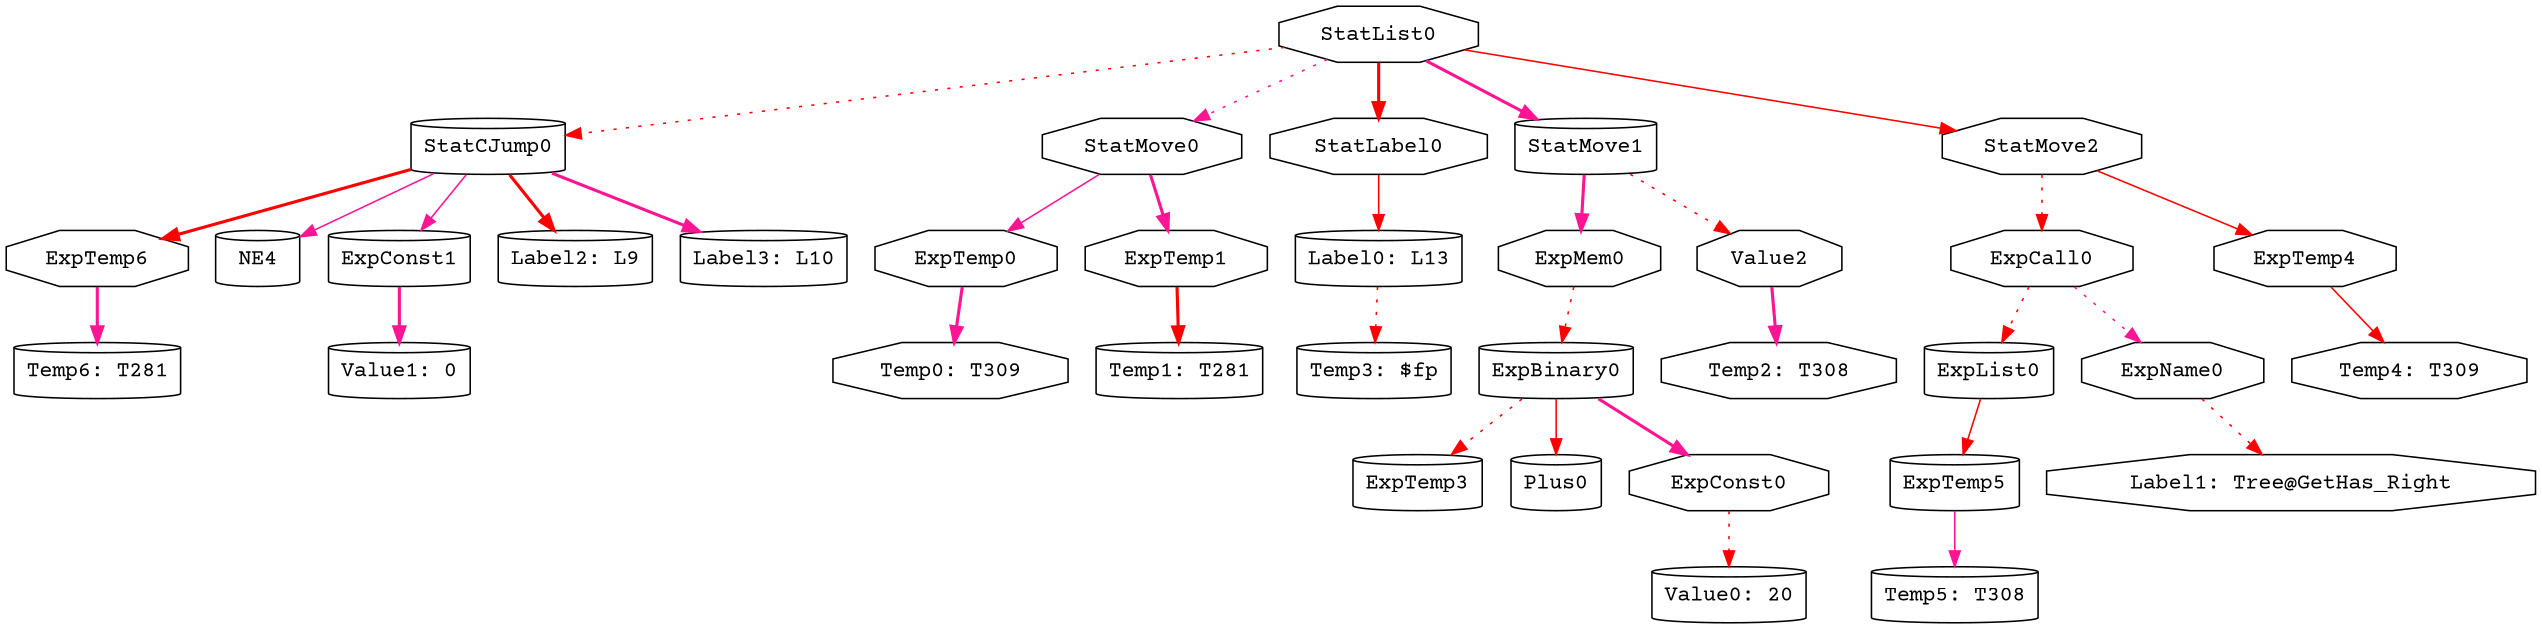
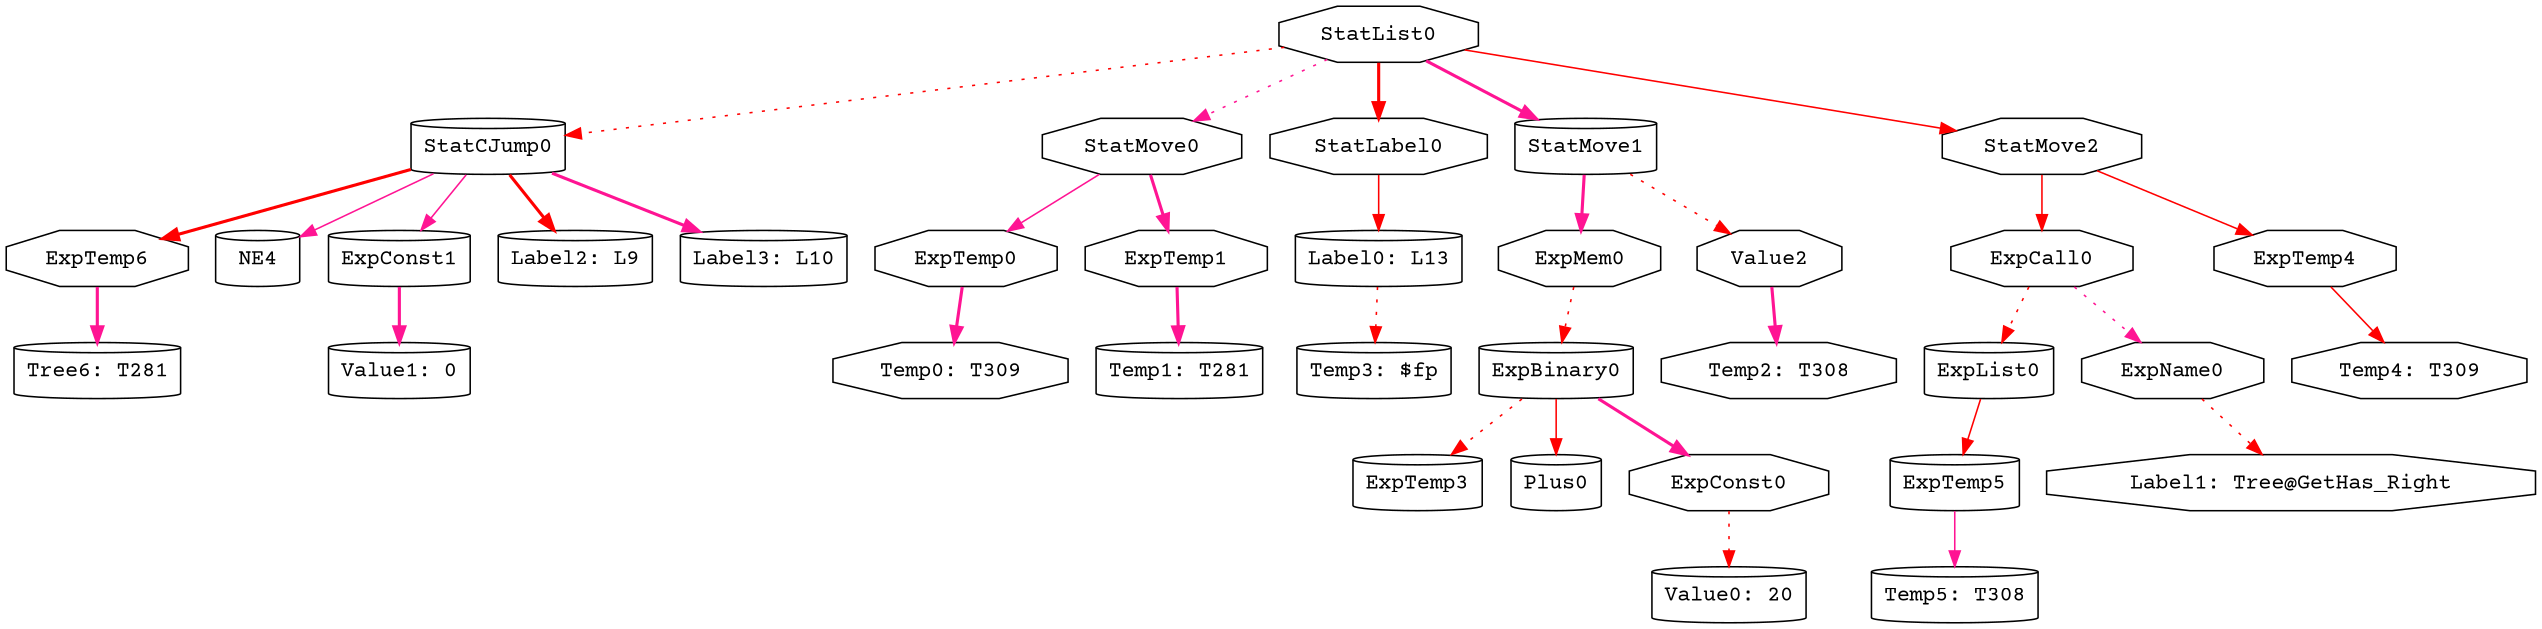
  digraph {
    fontname="Courier Prime"
    ordering=out
    node [fontname="Courier Prime" shape=cylinder]
    edge [color=red fontname="Courier Prime" style=bold]
    ExpTemp6 [shape=octagon]
-   "Temp6: T281"
+   "Temp6: T281" [label="Tree6: T281"]
    StatCJump0
    n4 [label=NE4]
    ExpConst1
    "Label2: L9"
    "Label3: L10"
    "Value1: 0"
    ExpList0
    ExpTemp5
    "Temp5: T308"
    ExpName0 [shape=octagon]
    "Label1: Tree@GetHas_Right" [shape=octagon]
    ExpCall0 [shape=octagon]
    ExpTemp4 [shape=octagon]
    "Temp4: T309" [shape=octagon]
    ExpMem0 [shape=octagon]
    ExpBinary0
    ExpTemp3
    Plus0
    ExpConst0 [shape=octagon]
    "Value0: 20"
    StatMove0 [shape=octagon]
    ExpTemp0 [shape=octagon]
    ExpTemp1 [shape=octagon]
    "Temp0: T309" [shape=octagon]
    "Temp1: T281"
    StatList0 [shape=octagon]
    StatLabel0 [shape=octagon]
    StatMove1
    StatMove2 [shape=octagon]
    "Label0: L13"
    n33 [label=Value2 shape=octagon]
    "Temp3: $fp"
    "Temp2: T308" [shape=octagon]
    ExpTemp6 -> "Temp6: T281" [color=deeppink]
    StatCJump0 -> ExpTemp6
    StatCJump0 -> n4 [color=deeppink style=solid]
    StatCJump0 -> ExpConst1 [color=deeppink style=solid]
    StatCJump0 -> "Label2: L9"
    StatCJump0 -> "Label3: L10" [color=deeppink]
    ExpConst1 -> "Value1: 0" [color=deeppink]
    ExpList0 -> ExpTemp5 [style=solid]
    ExpTemp5 -> "Temp5: T308" [color=deeppink style=solid]
    ExpName0 -> "Label1: Tree@GetHas_Right" [style=dotted]
    ExpCall0 -> ExpList0 [style=dotted]
    ExpCall0 -> ExpName0 [color=deeppink style=dotted]
    ExpTemp4 -> "Temp4: T309" [style=solid]
    ExpMem0 -> ExpBinary0 [style=dotted]
    ExpBinary0 -> ExpTemp3 [style=dotted]
    ExpBinary0 -> Plus0 [style=solid]
    ExpBinary0 -> ExpConst0 [color=deeppink]
    ExpConst0 -> "Value0: 20" [style=dotted]
    StatMove0 -> ExpTemp0 [color=deeppink style=solid]
    StatMove0 -> ExpTemp1 [color=deeppink]
    ExpTemp0 -> "Temp0: T309" [color=deeppink]
-   ExpTemp1 -> "Temp1: T281"
+   ExpTemp1 -> "Temp1: T281" [color=deeppink]
    StatList0 -> StatCJump0 [style=dotted]
    StatList0 -> StatMove0 [color=deeppink style=dotted]
    StatList0 -> StatLabel0
    StatList0 -> StatMove1 [color=deeppink]
    StatList0 -> StatMove2 [style=solid]
    StatLabel0 -> "Label0: L13" [style=solid]
    StatMove1 -> ExpMem0 [color=deeppink]
    StatMove1 -> n33 [style=dotted]
-   StatMove2 -> ExpCall0 [style=dotted]
+   StatMove2 -> ExpCall0 [style=solid]
    StatMove2 -> ExpTemp4 [style=solid]
    "Label0: L13" -> "Temp3: $fp" [style=dotted]
    n33 -> "Temp2: T308" [color=deeppink]
  }
